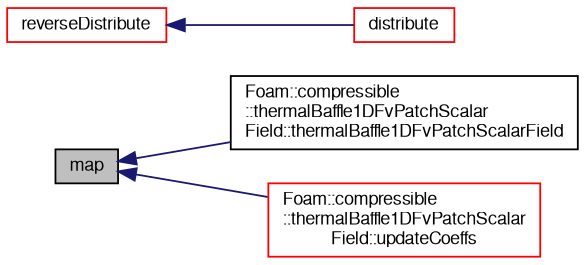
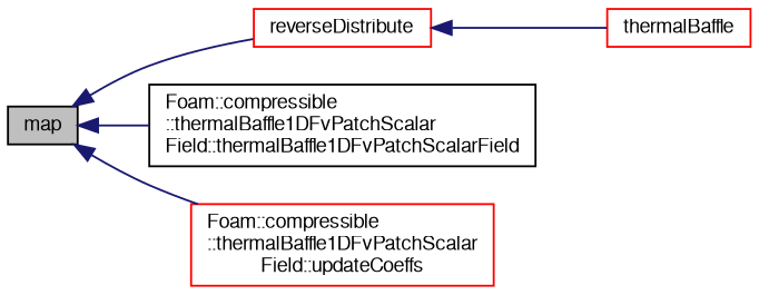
  digraph {
    rankdir=LR
    node [color=red fontname=FreeSans fontsize=10 shape=record]
    edge [color=midnightblue dir=back fontname=FreeSans fontsize=10 labelfontname=FreeSans labelfontsize=10 style=solid]
    n1 [color=black fillcolor=grey75 fontcolor=black height=0.2 label=map style=filled width=0.4]
    n2 [height=0.2 label=reverseDistribute width=0.4]
    n3 [color=black height=0.2 label="Foam::compressible\l::thermalBaffle1DFvPatchScalar\lField::thermalBaffle1DFvPatchScalarField" width=0.4]
    n4 [height=0.2 label="Foam::compressible\l::thermalBaffle1DFvPatchScalar\lField::updateCoeffs" width=0.4]
-   n5 [height=0.2 label=distribute width=0.4]
+   n5 [height=0.2 label=thermalBaffle width=0.4]
+   n1 -> n2
    n1 -> n3
    n1 -> n4
    n2 -> n5
  }
